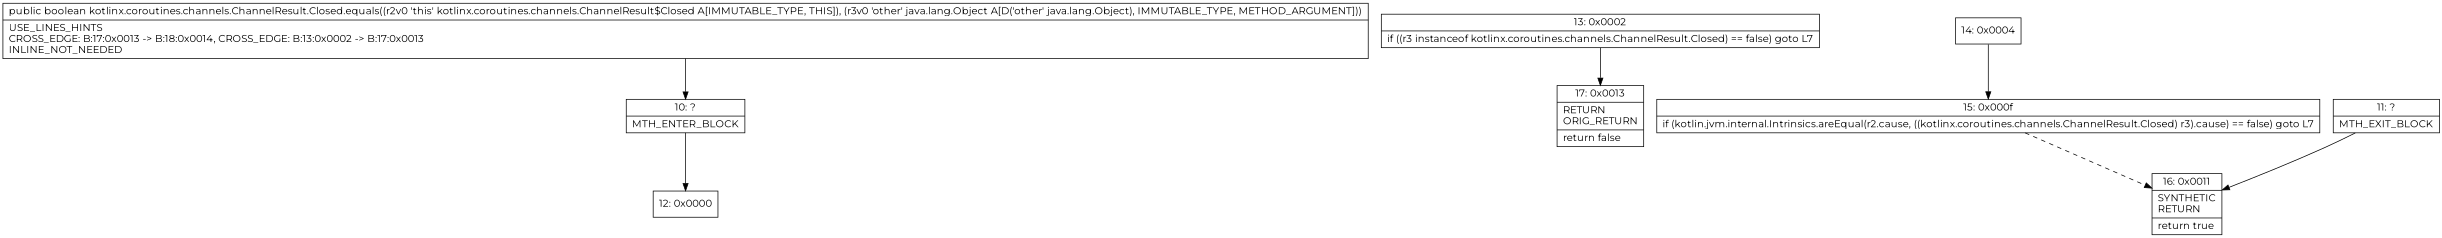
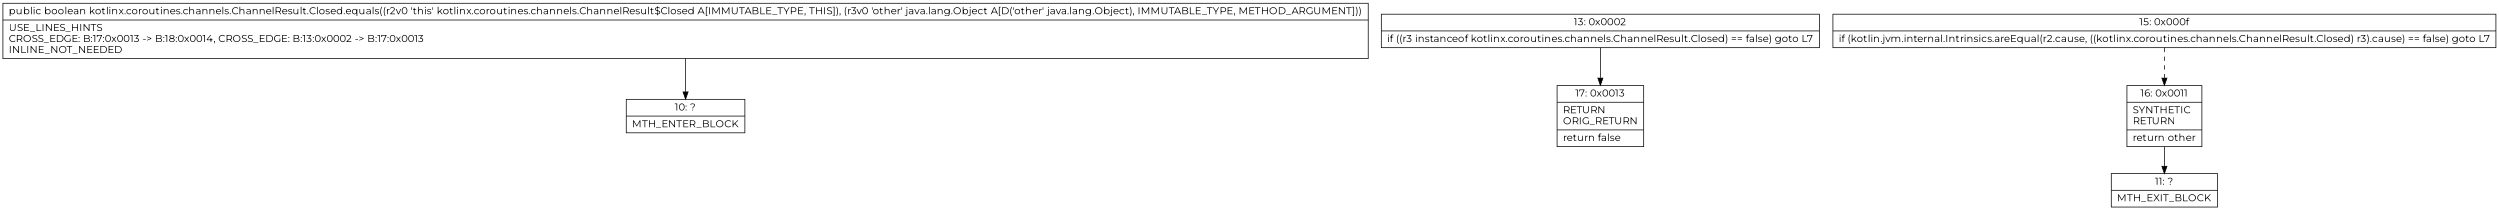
  digraph {
    fontname=Montserrat
    node [fontname=Montserrat shape=record]
    edge [fontname=Montserrat]
    n1 [label="{10\:\ ?|MTH_ENTER_BLOCK\l}"]
-   n2 [label="{12\:\ 0x0000}"]
    n3 [label="{13\:\ 0x0002|if ((r3 instanceof kotlinx.coroutines.channels.ChannelResult.Closed) == false) goto L7\l}"]
    n4 [label="{17\:\ 0x0013|RETURN\lORIG_RETURN\l|return false\l}"]
-   n5 [label="{14\:\ 0x0004}"]
    n6 [label="{15\:\ 0x000f|if (kotlin.jvm.internal.Intrinsics.areEqual(r2.cause, ((kotlinx.coroutines.channels.ChannelResult.Closed) r3).cause) == false) goto L7\l}"]
-   n7 [label="{16\:\ 0x0011|SYNTHETIC\lRETURN\l|return true\l}"]
+   n7 [label="{16\:\ 0x0011|SYNTHETIC\lRETURN\l|return other\l}"]
    n8 [label="{11\:\ ?|MTH_EXIT_BLOCK\l}"]
    n9 [label="{public boolean kotlinx.coroutines.channels.ChannelResult.Closed.equals((r2v0 'this' kotlinx.coroutines.channels.ChannelResult$Closed A[IMMUTABLE_TYPE, THIS]), (r3v0 'other' java.lang.Object A[D('other' java.lang.Object), IMMUTABLE_TYPE, METHOD_ARGUMENT]))  | USE_LINES_HINTS\lCROSS_EDGE: B:17:0x0013 \-\> B:18:0x0014, CROSS_EDGE: B:13:0x0002 \-\> B:17:0x0013\lINLINE_NOT_NEEDED\l}"]
-   n1 -> n2
    n3 -> n4
-   n5 -> n6
    n6 -> n7 [style=dashed]
-   n8 -> n7
+   n7 -> n8
    n9 -> n1
  }
